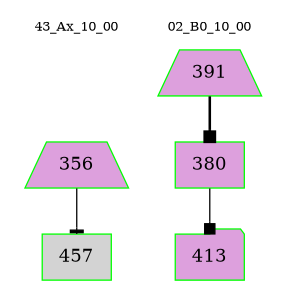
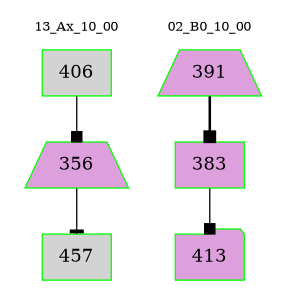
  digraph {
    node [color=green fillcolor=plum shape=box style=filled]
    edge [arrowhead=box color=black style=solid]
+   n1 [fillcolor=lightgrey label=406]
    n2 [label=356 shape=trapezium]
    n3 [fillcolor=lightgrey label=457]
    n4 [label=391 shape=trapezium]
-   n5 [label=380]
+   n5 [label=383]
    n6 [label=413 shape=folder]
    subgraph cluster_1 {
      color=white
      fontsize=10
-     label="43_Ax_10_00"
+     label="13_Ax_10_00"
+     n1
      n2
      n3
    }
    subgraph cluster_2 {
      color=white
      fontsize=10
      label="02_B0_10_00"
      n4
      n5
      n6
    }
+   n1 -> n2
    n2 -> n3 [arrowhead=tee]
    n4 -> n5 [style=bold]
    n5 -> n6
  }
